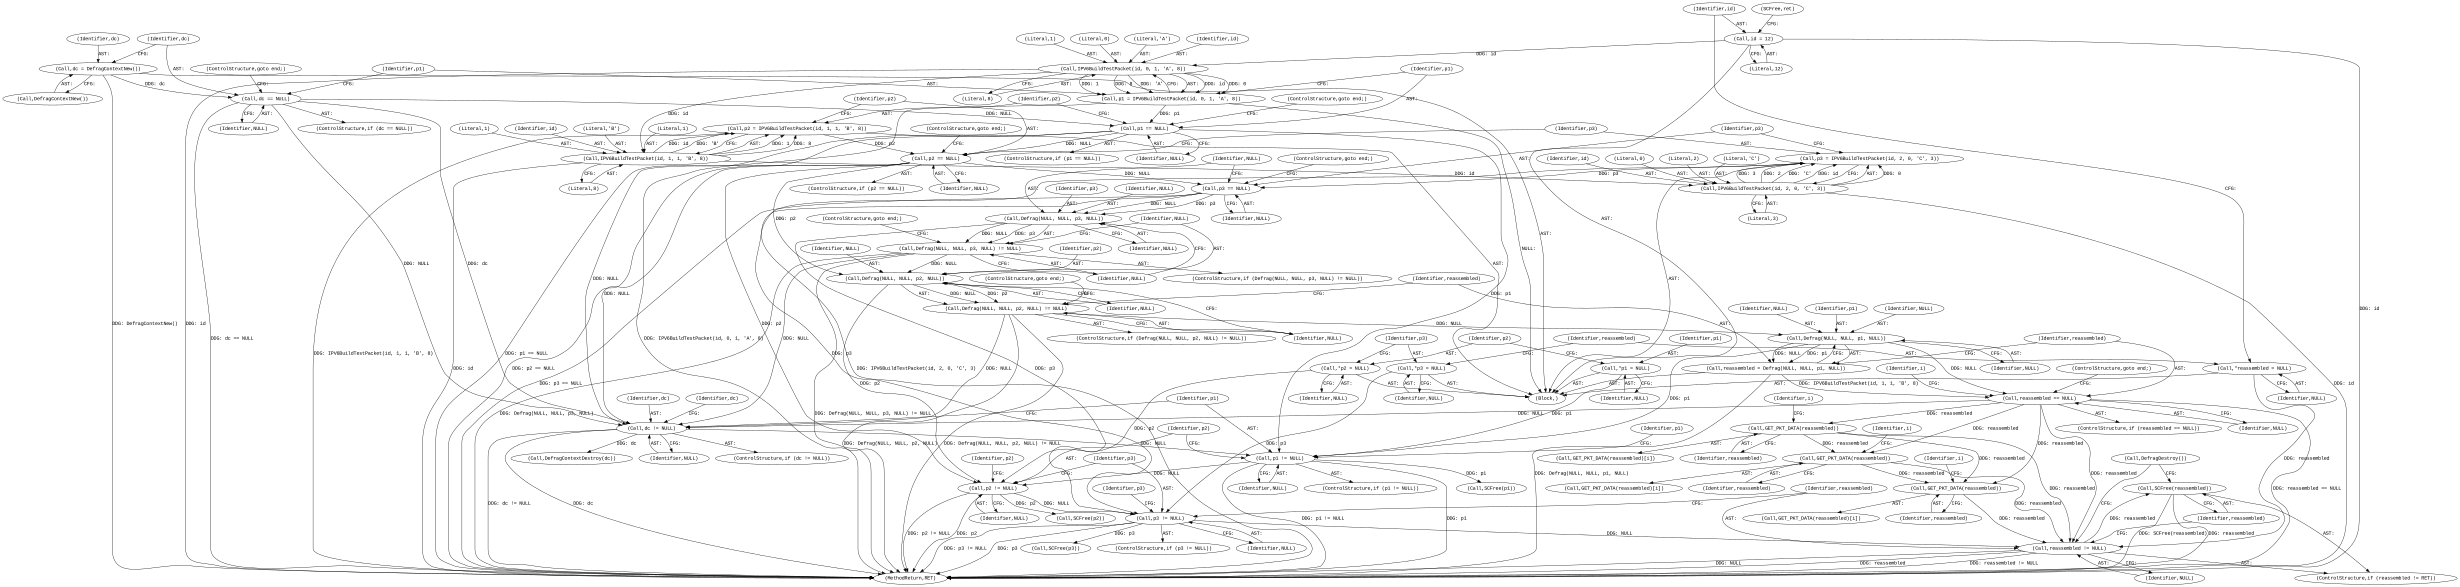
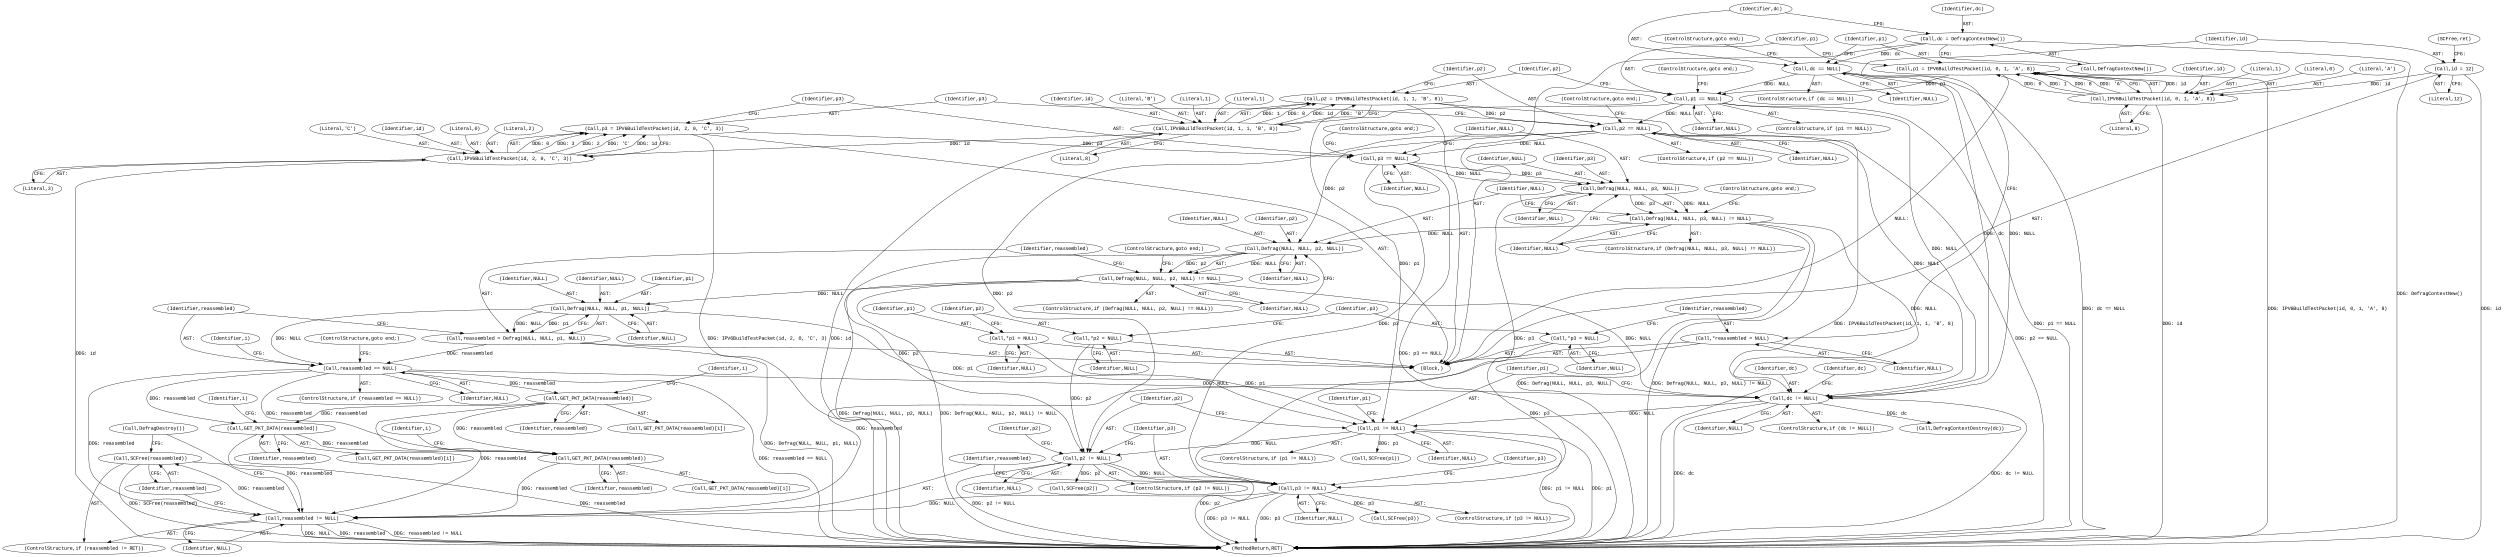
  digraph {
    fontname="Liberation Mono"
    node [fontname="Liberation Mono"]
    edge [fontname="Liberation Mono"]
    n1 [label="(Call,SCFree(reassembled))"]
    n2 [label="(MethodReturn,RET)"]
    n3 [label="(ControlStructure,if (reassembled != RET))"]
    n4 [label="(Identifier,reassembled)"]
    n5 [label="(Call,reassembled != NULL)"]
    n6 [label="(Identifier,NULL)"]
    n7 [label="(Call,reassembled == NULL)"]
    n8 [label="(Call,GET_PKT_DATA(reassembled))"]
    n9 [label="(Call,GET_PKT_DATA(reassembled))"]
    n10 [label="(Call,GET_PKT_DATA(reassembled))"]
    n11 [label="(Call,dc != NULL)"]
    n12 [label="(ControlStructure,if (reassembled == NULL))"]
    n13 [label="(Identifier,NULL)"]
    n14 [label="(Identifier,reassembled)"]
    n15 [label="(Call,GET_PKT_DATA(reassembled)[i])"]
    n16 [label="(Identifier,reassembled)"]
    n17 [label="(Call,GET_PKT_DATA(reassembled)[i])"]
    n18 [label="(Identifier,reassembled)"]
    n19 [label="(Call,GET_PKT_DATA(reassembled)[i])"]
    n20 [label="(Call,p1 != NULL)"]
    n21 [label="(Identifier,NULL)"]
    n22 [label="(ControlStructure,if (dc != NULL))"]
    n23 [label="(Call,DefragContextDestroy(dc))"]
    n24 [label="(Call,reassembled = Defrag(NULL, NULL, p1, NULL))"]
    n25 [label="(Call,Defrag(NULL, NULL, p1, NULL))"]
    n26 [label="(Block,)"]
    n27 [label="(Identifier,NULL)"]
    n28 [label="(Call,p2 != NULL)"]
    n29 [label="(ControlStructure,if (p1 != NULL))"]
    n30 [label="(Call,SCFree(p1))"]
    n31 [label="(Identifier,NULL)"]
    n32 [label="(Call,Defrag(NULL, NULL, p2, NULL) != NULL)"]
    n33 [label="(Identifier,NULL)"]
    n34 [label="(ControlStructure,if (Defrag(NULL, NULL, p2, NULL) != NULL))"]
    n35 [label="(Call,Defrag(NULL, NULL, p2, NULL))"]
    n36 [label="(Identifier,NULL)"]
    n37 [label="(Call,p3 != NULL)"]
+   n38 [label="(ControlStructure,if (p2 != NULL))"]
    n39 [label="(Identifier,NULL)"]
    n40 [label="(Call,SCFree(p2))"]
    n41 [label="(Call,Defrag(NULL, NULL, p3, NULL) != NULL)"]
    n42 [label="(Identifier,NULL)"]
    n43 [label="(ControlStructure,if (Defrag(NULL, NULL, p3, NULL) != NULL))"]
    n44 [label="(Call,Defrag(NULL, NULL, p3, NULL))"]
    n45 [label="(Identifier,NULL)"]
    n46 [label="(ControlStructure,if (p3 != NULL))"]
    n47 [label="(Identifier,NULL)"]
    n48 [label="(Call,SCFree(p3))"]
    n49 [label="(Call,p3 == NULL)"]
    n50 [label="(Identifier,NULL)"]
    n51 [label="(Call,p3 = IPV6BuildTestPacket(id, 2, 0, 'C', 3))"]
    n52 [label="(Call,IPV6BuildTestPacket(id, 2, 0, 'C', 3))"]
    n53 [label="(Literal,3)"]
    n54 [label="(Call,IPV6BuildTestPacket(id, 1, 1, 'B', 8))"]
    n55 [label="(Call,p2 = IPV6BuildTestPacket(id, 1, 1, 'B', 8))"]
    n56 [label="(Literal,8)"]
    n57 [label="(Call,p2 == NULL)"]
    n58 [label="(Call,IPV6BuildTestPacket(id, 0, 1, 'A', 8))"]
    n59 [label="(Call,p1 = IPV6BuildTestPacket(id, 0, 1, 'A', 8))"]
    n60 [label="(Literal,8)"]
    n61 [label="(Call,p1 == NULL)"]
    n62 [label="(Call,id = 12)"]
    n63 [label="(Literal,12)"]
    n64 [label="(Identifier,NULL)"]
    n65 [label="(ControlStructure,if (p2 == NULL))"]
    n66 [label="(ControlStructure,if (p1 == NULL))"]
    n67 [label="(Identifier,NULL)"]
    n68 [label="(Call,dc == NULL)"]
    n69 [label="(ControlStructure,if (dc == NULL))"]
    n70 [label="(Identifier,NULL)"]
    n71 [label="(Call,dc = DefragContextNew())"]
    n72 [label="(Call,DefragContextNew())"]
    n73 [label="(Call,*reassembled = NULL)"]
    n74 [label="(Identifier,NULL)"]
    n75 [label="(Call,*p3 = NULL)"]
    n76 [label="(Identifier,NULL)"]
    n77 [label="(Call,*p2 = NULL)"]
    n78 [label="(Identifier,NULL)"]
    n79 [label="(Call,*p1 = NULL)"]
    n80 [label="(Identifier,NULL)"]
    n81 [label="(Identifier,p1)"]
    n82 [label="(ControlStructure,goto end;)"]
    n83 [label="(Identifier,id)"]
    n84 [label="(SCFree,ret)"]
    n85 [label="(Identifier,reassembled)"]
    n86 [label="(Identifier,p3)"]
    n87 [label="(ControlStructure,goto end;)"]
    n88 [label="(Literal,1)"]
    n89 [label="(Identifier,dc)"]
    n90 [label="(Identifier,p3)"]
    n91 [label="(Literal,1)"]
    n92 [label="(Identifier,reassembled)"]
    n93 [label="(Identifier,p3)"]
    n94 [label="(Literal,'C')"]
    n95 [label="(Identifier,i)"]
    n96 [label="(Identifier,NULL)"]
    n97 [label="(Identifier,p2)"]
    n98 [label="(Identifier,p3)"]
    n99 [label="(Identifier,reassembled)"]
    n100 [label="(Identifier,id)"]
    n101 [label="(Identifier,id)"]
    n102 [label="(Identifier,NULL)"]
    n103 [label="(Literal,1)"]
    n104 [label="(Identifier,reassembled)"]
    n105 [label="(ControlStructure,goto end;)"]
    n106 [label="(Identifier,p1)"]
    n107 [label="(Identifier,p2)"]
    n108 [label="(Literal,0)"]
    n109 [label="(Identifier,dc)"]
    n110 [label="(Identifier,i)"]
    n111 [label="(ControlStructure,goto end;)"]
    n112 [label="(Identifier,p1)"]
    n113 [label="(Literal,2)"]
    n114 [label="(Call,DefragDestroy())"]
    n115 [label="(Literal,0)"]
    n116 [label="(Identifier,i)"]
    n117 [label="(Identifier,p2)"]
    n118 [label="(Identifier,p1)"]
    n119 [label="(Identifier,NULL)"]
    n120 [label="(Identifier,i)"]
    n121 [label="(Identifier,p2)"]
    n122 [label="(Identifier,NULL)"]
    n123 [label="(Identifier,p3)"]
    n124 [label="(ControlStructure,goto end;)"]
    n125 [label="(Identifier,p3)"]
    n126 [label="(Identifier,p2)"]
    n127 [label="(ControlStructure,goto end;)"]
    n128 [label="(Identifier,p1)"]
    n129 [label="(Identifier,p1)"]
    n130 [label="(Identifier,id)"]
    n131 [label="(Identifier,NULL)"]
    n132 [label="(Identifier,dc)"]
    n133 [label="(Identifier,p2)"]
    n134 [label="(Literal,'A')"]
    n135 [label="(Identifier,dc)"]
    n136 [label="(ControlStructure,goto end;)"]
    n137 [label="(Identifier,NULL)"]
    n138 [label="(Literal,'B')"]
    n1 -> n2 [label="DDG: SCFree(reassembled)"]
    n1 -> n2 [label="DDG: reassembled"]
    n1 -> n3 [label="AST: "]
    n1 -> n4 [label="CFG: "]
    n4 -> n1 [label="AST: "]
    n4 -> n5 [label="CFG: "]
    n5 -> n1 [label="DDG: reassembled"]
    n5 -> n2 [label="DDG: NULL"]
    n5 -> n2 [label="DDG: reassembled"]
    n5 -> n2 [label="DDG: reassembled != NULL"]
    n5 -> n3 [label="AST: "]
    n5 -> n6 [label="CFG: "]
    n6 -> n5 [label="AST: "]
    n7 -> n2 [label="DDG: reassembled == NULL"]
    n7 -> n5 [label="DDG: reassembled"]
    n7 -> n8 [label="DDG: reassembled"]
    n7 -> n9 [label="DDG: reassembled"]
    n7 -> n10 [label="DDG: reassembled"]
    n7 -> n11 [label="DDG: NULL"]
    n7 -> n12 [label="AST: "]
    n7 -> n13 [label="CFG: "]
    n8 -> n5 [label="DDG: reassembled"]
    n8 -> n14 [label="CFG: "]
    n8 -> n15 [label="AST: "]
    n9 -> n5 [label="DDG: reassembled"]
    n9 -> n8 [label="DDG: reassembled"]
    n9 -> n10 [label="DDG: reassembled"]
    n9 -> n16 [label="CFG: "]
    n9 -> n17 [label="AST: "]
    n10 -> n5 [label="DDG: reassembled"]
    n10 -> n8 [label="DDG: reassembled"]
    n10 -> n18 [label="CFG: "]
    n10 -> n19 [label="AST: "]
    n11 -> n2 [label="DDG: dc != NULL"]
    n11 -> n2 [label="DDG: dc"]
    n11 -> n20 [label="DDG: NULL"]
    n11 -> n21 [label="CFG: "]
    n11 -> n22 [label="AST: "]
    n11 -> n23 [label="DDG: dc"]
    n13 -> n7 [label="AST: "]
    n14 -> n8 [label="AST: "]
    n16 -> n9 [label="AST: "]
    n18 -> n10 [label="AST: "]
    n20 -> n2 [label="DDG: p1"]
    n20 -> n2 [label="DDG: p1 != NULL"]
    n20 -> n28 [label="DDG: NULL"]
    n20 -> n29 [label="AST: "]
    n20 -> n30 [label="DDG: p1"]
    n20 -> n31 [label="CFG: "]
    n21 -> n11 [label="AST: "]
    n24 -> n2 [label="DDG: Defrag(NULL, NULL, p1, NULL)"]
-   n24 -> n7 [label="DDG: IPV6BuildTestPacket(id, 1, 1, 'B', 8)"]
+   n24 -> n7 [label="DDG: reassembled"]
    n24 -> n25 [label="CFG: "]
    n24 -> n26 [label="AST: "]
    n25 -> n7 [label="DDG: NULL"]
    n25 -> n20 [label="DDG: p1"]
    n25 -> n24 [label="AST: "]
    n25 -> n24 [label="DDG: NULL"]
    n25 -> n24 [label="DDG: p1"]
    n25 -> n27 [label="CFG: "]
    n27 -> n25 [label="AST: "]
    n28 -> n2 [label="DDG: p2"]
    n28 -> n2 [label="DDG: p2 != NULL"]
    n28 -> n37 [label="DDG: NULL"]
+   n28 -> n38 [label="AST: "]
    n28 -> n39 [label="CFG: "]
    n28 -> n40 [label="DDG: p2"]
    n31 -> n20 [label="AST: "]
    n32 -> n2 [label="DDG: Defrag(NULL, NULL, p2, NULL)"]
    n32 -> n2 [label="DDG: Defrag(NULL, NULL, p2, NULL) != NULL"]
    n32 -> n11 [label="DDG: NULL"]
    n32 -> n25 [label="DDG: NULL"]
    n32 -> n33 [label="CFG: "]
    n32 -> n34 [label="AST: "]
    n33 -> n32 [label="AST: "]
    n33 -> n35 [label="CFG: "]
    n35 -> n28 [label="DDG: p2"]
    n35 -> n32 [label="AST: "]
    n35 -> n32 [label="DDG: NULL"]
    n35 -> n32 [label="DDG: p2"]
    n35 -> n36 [label="CFG: "]
    n36 -> n35 [label="AST: "]
    n37 -> n2 [label="DDG: p3 != NULL"]
    n37 -> n2 [label="DDG: p3"]
    n37 -> n5 [label="DDG: NULL"]
    n37 -> n46 [label="AST: "]
    n37 -> n47 [label="CFG: "]
    n37 -> n48 [label="DDG: p3"]
    n39 -> n28 [label="AST: "]
    n41 -> n2 [label="DDG: Defrag(NULL, NULL, p3, NULL)"]
    n41 -> n2 [label="DDG: Defrag(NULL, NULL, p3, NULL) != NULL"]
    n41 -> n11 [label="DDG: NULL"]
    n41 -> n35 [label="DDG: NULL"]
    n41 -> n42 [label="CFG: "]
    n41 -> n43 [label="AST: "]
    n42 -> n41 [label="AST: "]
    n42 -> n44 [label="CFG: "]
    n44 -> n37 [label="DDG: p3"]
    n44 -> n41 [label="AST: "]
    n44 -> n41 [label="DDG: NULL"]
    n44 -> n41 [label="DDG: p3"]
    n44 -> n45 [label="CFG: "]
    n45 -> n44 [label="AST: "]
    n47 -> n37 [label="AST: "]
    n49 -> n2 [label="DDG: p3 == NULL"]
    n49 -> n37 [label="DDG: p3"]
    n49 -> n44 [label="DDG: NULL"]
    n49 -> n44 [label="DDG: p3"]
    n49 -> n50 [label="CFG: "]
    n50 -> n49 [label="AST: "]
    n51 -> n2 [label="DDG: IPV6BuildTestPacket(id, 2, 0, 'C', 3)"]
    n51 -> n26 [label="AST: "]
    n51 -> n49 [label="DDG: p3"]
    n51 -> n52 [label="CFG: "]
    n52 -> n2 [label="DDG: id"]
    n52 -> n51 [label="AST: "]
    n52 -> n51 [label="DDG: 0"]
    n52 -> n51 [label="DDG: 3"]
    n52 -> n51 [label="DDG: 2"]
    n52 -> n51 [label="DDG: 'C'"]
    n52 -> n51 [label="DDG: id"]
    n52 -> n53 [label="CFG: "]
    n53 -> n52 [label="AST: "]
    n54 -> n2 [label="DDG: id"]
    n54 -> n52 [label="DDG: id"]
    n54 -> n55 [label="AST: "]
    n54 -> n55 [label="DDG: 1"]
    n54 -> n55 [label="DDG: 8"]
    n54 -> n55 [label="DDG: id"]
    n54 -> n55 [label="DDG: 'B'"]
    n54 -> n56 [label="CFG: "]
    n55 -> n2 [label="DDG: IPV6BuildTestPacket(id, 1, 1, 'B', 8)"]
    n55 -> n26 [label="AST: "]
    n55 -> n54 [label="CFG: "]
    n55 -> n57 [label="DDG: p2"]
    n56 -> n54 [label="AST: "]
    n57 -> n2 [label="DDG: p2 == NULL"]
    n57 -> n11 [label="DDG: NULL"]
    n57 -> n28 [label="DDG: p2"]
    n57 -> n35 [label="DDG: p2"]
    n57 -> n49 [label="DDG: NULL"]
    n57 -> n64 [label="CFG: "]
    n57 -> n65 [label="AST: "]
    n58 -> n2 [label="DDG: id"]
-   n58 -> n54 [label="DDG: id"]
    n58 -> n59 [label="AST: "]
    n58 -> n59 [label="DDG: id"]
    n58 -> n59 [label="DDG: 0"]
    n58 -> n59 [label="DDG: 1"]
    n58 -> n59 [label="DDG: 8"]
    n58 -> n59 [label="DDG: 'A'"]
    n58 -> n60 [label="CFG: "]
    n59 -> n2 [label="DDG: IPV6BuildTestPacket(id, 0, 1, 'A', 8)"]
    n59 -> n26 [label="NULL: "]
    n59 -> n58 [label="CFG: "]
    n59 -> n61 [label="DDG: p1"]
    n60 -> n58 [label="AST: "]
    n61 -> n2 [label="DDG: p1 == NULL"]
    n61 -> n11 [label="DDG: NULL"]
    n61 -> n20 [label="DDG: p1"]
    n61 -> n57 [label="DDG: NULL"]
    n61 -> n66 [label="AST: "]
    n61 -> n67 [label="CFG: "]
    n62 -> n2 [label="DDG: id"]
    n62 -> n26 [label="AST: "]
    n62 -> n58 [label="DDG: id"]
    n62 -> n63 [label="CFG: "]
    n63 -> n62 [label="AST: "]
    n64 -> n57 [label="AST: "]
    n67 -> n61 [label="AST: "]
    n68 -> n2 [label="DDG: dc == NULL"]
    n68 -> n11 [label="DDG: dc"]
    n68 -> n11 [label="DDG: NULL"]
    n68 -> n61 [label="DDG: NULL"]
    n68 -> n69 [label="AST: "]
    n68 -> n70 [label="CFG: "]
    n70 -> n68 [label="AST: "]
    n71 -> n2 [label="DDG: DefragContextNew()"]
    n71 -> n26 [label="AST: "]
    n71 -> n68 [label="DDG: dc"]
    n71 -> n72 [label="CFG: "]
    n72 -> n71 [label="AST: "]
    n73 -> n5 [label="DDG: reassembled"]
    n73 -> n26 [label="AST: "]
    n73 -> n74 [label="CFG: "]
    n74 -> n73 [label="AST: "]
    n75 -> n26 [label="AST: "]
    n75 -> n37 [label="DDG: p3"]
    n75 -> n76 [label="CFG: "]
    n76 -> n75 [label="AST: "]
    n77 -> n26 [label="AST: "]
    n77 -> n28 [label="DDG: p2"]
    n77 -> n78 [label="CFG: "]
    n78 -> n77 [label="AST: "]
    n79 -> n20 [label="DDG: p1"]
    n79 -> n26 [label="AST: "]
    n79 -> n80 [label="CFG: "]
    n80 -> n79 [label="AST: "]
    n81 -> n79 [label="AST: "]
    n82 -> n32 [label="CFG: "]
    n83 -> n58 [label="AST: "]
    n84 -> n62 [label="CFG: "]
    n85 -> n7 [label="AST: "]
    n85 -> n24 [label="CFG: "]
    n86 -> n51 [label="AST: "]
    n86 -> n57 [label="CFG: "]
    n87 -> n7 [label="CFG: "]
    n88 -> n58 [label="AST: "]
    n89 -> n71 [label="AST: "]
    n90 -> n44 [label="AST: "]
    n91 -> n54 [label="AST: "]
    n92 -> n73 [label="AST: "]
    n92 -> n75 [label="CFG: "]
    n93 -> n75 [label="AST: "]
    n93 -> n77 [label="CFG: "]
    n94 -> n52 [label="AST: "]
    n95 -> n9 [label="CFG: "]
    n96 -> n35 [label="AST: "]
    n96 -> n41 [label="CFG: "]
    n97 -> n77 [label="AST: "]
    n97 -> n79 [label="CFG: "]
    n98 -> n49 [label="AST: "]
    n98 -> n51 [label="CFG: "]
    n99 -> n5 [label="AST: "]
    n99 -> n37 [label="CFG: "]
    n100 -> n52 [label="AST: "]
    n101 -> n62 [label="AST: "]
    n101 -> n73 [label="CFG: "]
    n102 -> n25 [label="AST: "]
    n103 -> n54 [label="AST: "]
    n104 -> n24 [label="AST: "]
    n104 -> n32 [label="CFG: "]
    n105 -> n68 [label="CFG: "]
    n106 -> n11 [label="CFG: "]
    n106 -> n20 [label="AST: "]
    n107 -> n20 [label="CFG: "]
    n107 -> n28 [label="AST: "]
    n108 -> n52 [label="AST: "]
    n109 -> n68 [label="AST: "]
    n109 -> n71 [label="CFG: "]
    n110 -> n10 [label="CFG: "]
    n111 -> n41 [label="CFG: "]
    n112 -> n20 [label="CFG: "]
    n113 -> n52 [label="AST: "]
    n114 -> n1 [label="CFG: "]
    n114 -> n5 [label="CFG: "]
    n115 -> n58 [label="AST: "]
    n116 -> n8 [label="CFG: "]
    n117 -> n55 [label="AST: "]
    n117 -> n61 [label="CFG: "]
    n118 -> n59 [label="CFG: "]
    n118 -> n61 [label="AST: "]
    n119 -> n44 [label="AST: "]
    n119 -> n49 [label="CFG: "]
    n120 -> n7 [label="CFG: "]
    n121 -> n55 [label="CFG: "]
    n121 -> n57 [label="AST: "]
    n122 -> n25 [label="AST: "]
    n123 -> n28 [label="CFG: "]
    n123 -> n37 [label="AST: "]
    n124 -> n49 [label="CFG: "]
    n125 -> n37 [label="CFG: "]
    n126 -> n35 [label="AST: "]
    n127 -> n57 [label="CFG: "]
    n128 -> n59 [label="AST: "]
    n128 -> n68 [label="CFG: "]
    n129 -> n25 [label="AST: "]
    n130 -> n54 [label="AST: "]
    n131 -> n44 [label="AST: "]
    n132 -> n11 [label="AST: "]
    n133 -> n28 [label="CFG: "]
    n134 -> n58 [label="AST: "]
    n135 -> n11 [label="CFG: "]
    n136 -> n61 [label="CFG: "]
    n137 -> n35 [label="AST: "]
    n138 -> n54 [label="AST: "]
  }
